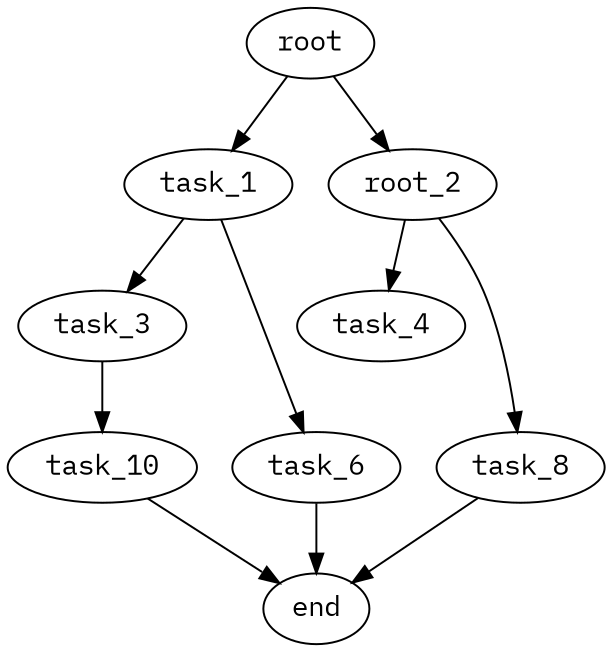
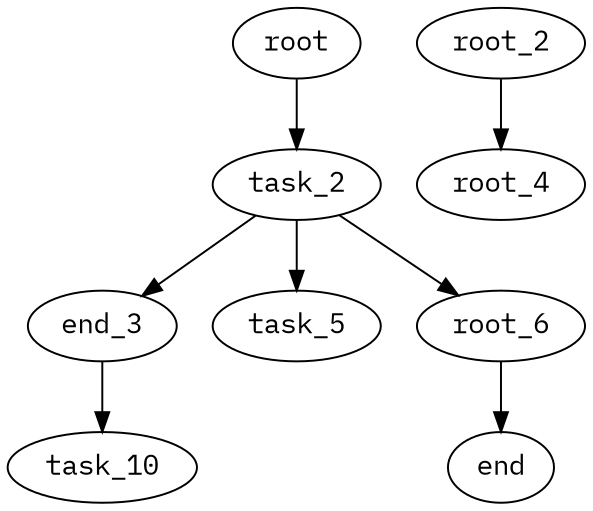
  digraph {
    fontname="IBM Plex Mono"
    node [fontname="IBM Plex Mono"]
    edge [fontname="IBM Plex Mono"]
    root
-   task_1
+   task_1 [label=task_2]
    n3 [label=root_2]
-   task_3
-   task_6
-   task_4
-   task_8
+   task_3 [label=end_3]
+   task_5
+   task_6 [label=root_6]
+   task_4 [label=root_4]
    task_10
    end
    root -> task_1
-   root -> n3
    task_1 -> task_3
+   task_1 -> task_5
    task_1 -> task_6
    n3 -> task_4
-   n3 -> task_8
    task_3 -> task_10
    task_6 -> end
-   task_8 -> end
-   task_10 -> end
  }
